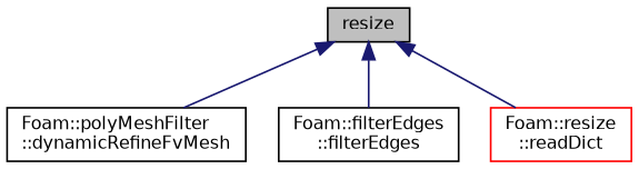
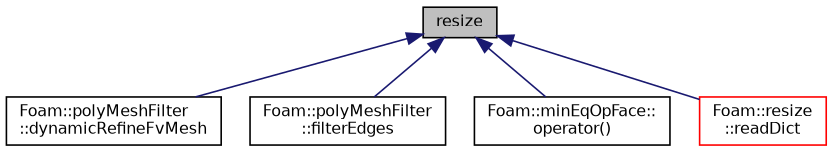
  digraph {
    fontname="DejaVu Sans"
    rankdir=TB
    node [color=black fontname="DejaVu Sans" fontsize=10 shape=record]
    edge [color=midnightblue dir=back fontname="DejaVu Sans" fontsize=10 labelfontname=Helvetica labelfontsize=10 style=solid]
    n1 [fillcolor=grey75 fontcolor=black height=0.2 label=resize style=filled width=0.4]
    n2 [height=0.2 label="Foam::polyMeshFilter\l::dynamicRefineFvMesh" width=0.4]
-   n3 [height=0.2 label="Foam::filterEdges\l::filterEdges" width=0.4]
+   n3 [height=0.2 label="Foam::polyMeshFilter\l::filterEdges" width=0.4]
+   n4 [height=0.2 label="Foam::minEqOpFace::\loperator()" width=0.4]
    n5 [color=red height=0.2 label="Foam::resize\l::readDict" width=0.4]
    n1 -> n2
    n1 -> n3
+   n1 -> n4
    n1 -> n5
  }
